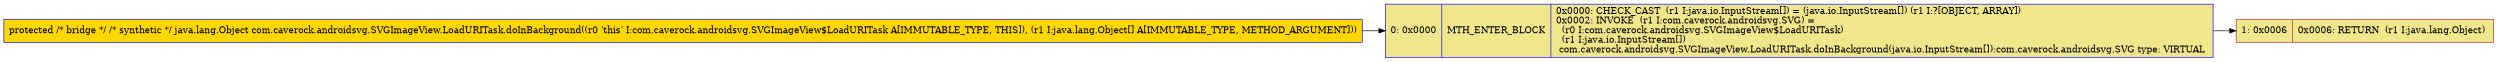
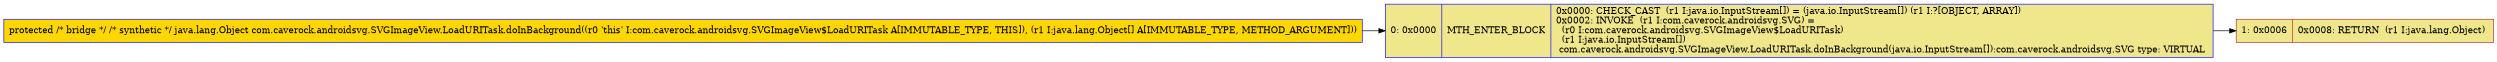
  digraph {
    rankdir=LR
    node [shape=record style=filled fillcolor=khaki color=blue]
    n1 [label="{0\:\ 0x0000|MTH_ENTER_BLOCK\l|0x0000: CHECK_CAST  (r1 I:java.io.InputStream[]) = (java.io.InputStream[]) (r1 I:?[OBJECT, ARRAY]) \l0x0002: INVOKE  (r1 I:com.caverock.androidsvg.SVG) = \l  (r0 I:com.caverock.androidsvg.SVGImageView$LoadURITask)\l  (r1 I:java.io.InputStream[])\l com.caverock.androidsvg.SVGImageView.LoadURITask.doInBackground(java.io.InputStream[]):com.caverock.androidsvg.SVG type: VIRTUAL \l}"]
-   n2 [label="{1\:\ 0x0006|0x0006: RETURN  (r1 I:java.lang.Object) \l}" color=brown]
+   n2 [label="{1\:\ 0x0006|0x0008: RETURN  (r1 I:java.lang.Object) \l}" color=brown]
    n3 [label="{protected \/* bridge *\/ \/* synthetic *\/ java.lang.Object com.caverock.androidsvg.SVGImageView.LoadURITask.doInBackground((r0 'this' I:com.caverock.androidsvg.SVGImageView$LoadURITask A[IMMUTABLE_TYPE, THIS]), (r1 I:java.lang.Object[] A[IMMUTABLE_TYPE, METHOD_ARGUMENT])) }" fillcolor=gold]
    n1 -> n2
    n3 -> n1
  }
